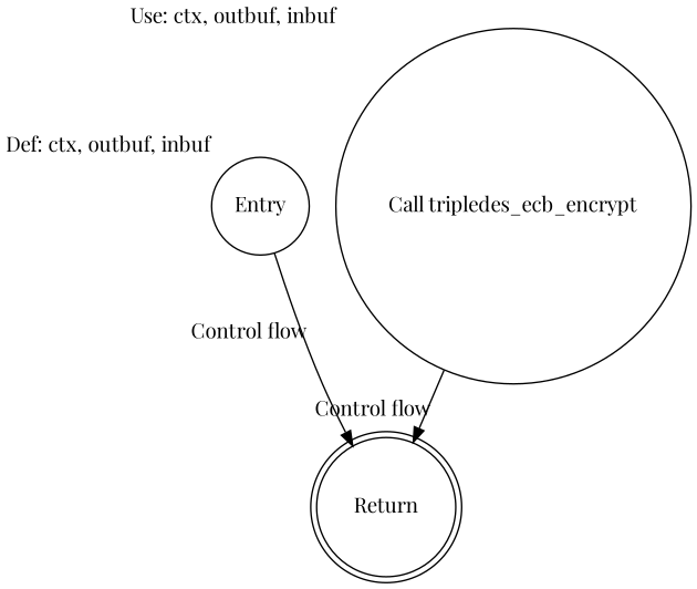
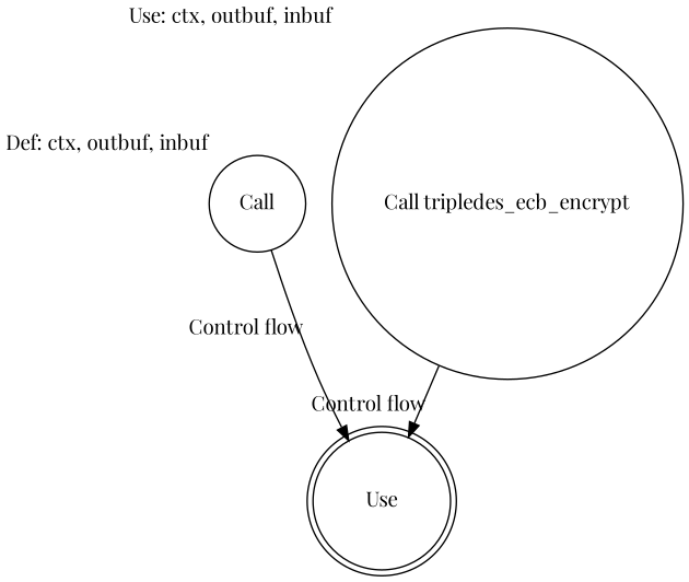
  digraph {
    fontname="Playfair Display"
    rankdir=TB
    node [fontname="Playfair Display" shape=circle]
    edge [fontname="Playfair Display" xlabel="Control flow"]
-   n1 [label=Entry xlabel="Def: ctx, outbuf, inbuf"]
-   n2 [label=Return shape=doublecircle]
+   n1 [label=Call xlabel="Def: ctx, outbuf, inbuf"]
+   n2 [label=Use shape=doublecircle]
    n3 [label="Call tripledes_ecb_encrypt" xlabel="Use: ctx, outbuf, inbuf"]
    n1 -> n2
    n3 -> n2
  }
